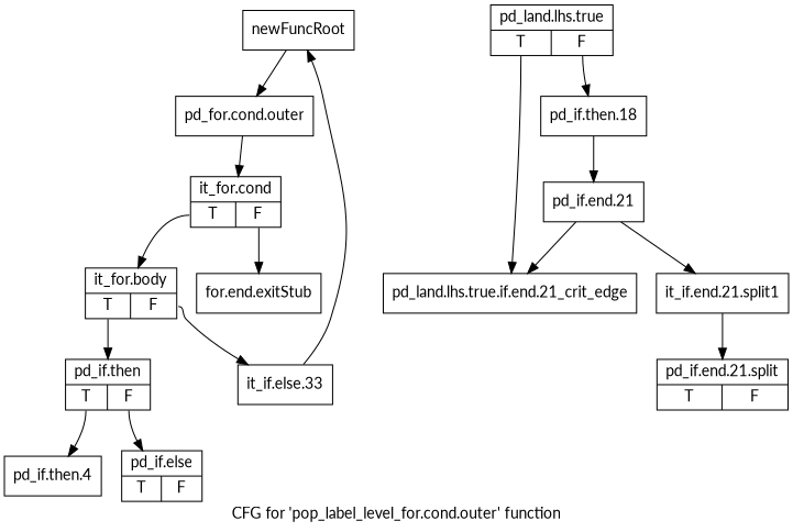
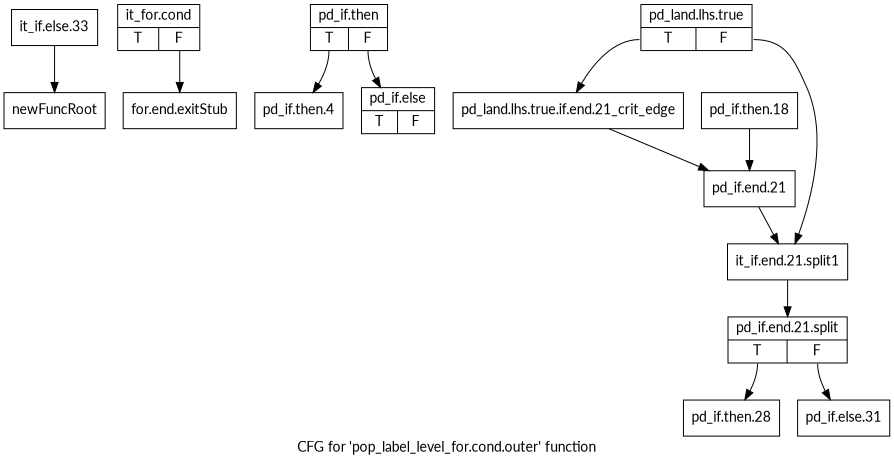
  digraph {
    fontname=Lato
    label="CFG for 'pop_label_level_for.cond.outer' function"
    node [fontname=Lato shape=record]
    edge [fontname=Lato]
    n1 [label="{newFuncRoot}"]
-   n2 [label="{pd_for.cond.outer}"]
    n3 [label="{it_for.cond|{<s0>T|<s1>F}}"]
    n4 [label="{for.end.exitStub}"]
-   n5 [label="{it_for.body|{<s0>T|<s1>F}}"]
    n6 [label="{pd_if.then|{<s0>T|<s1>F}}"]
    n7 [label="{it_if.else.33}"]
    n8 [label="{pd_if.then.4}"]
    n9 [label="{pd_if.else|{<s0>T|<s1>F}}"]
    n10 [label="{pd_if.end.21}"]
    n11 [label="{it_if.end.21.split1}"]
    n12 [label="{pd_land.lhs.true|{<s0>T|<s1>F}}"]
    n13 [label="{pd_land.lhs.true.if.end.21_crit_edge}"]
    n14 [label="{pd_if.then.18}"]
    n15 [label="{pd_if.end.21.split|{<s0>T|<s1>F}}"]
-   n1 -> n2
-   n2 -> n3
+   n16 [label="{pd_if.then.28}"]
+   n17 [label="{pd_if.else.31}"]
    n3 -> n4 [tailport=s1]
-   n3 -> n5 [tailport=s0]
-   n5 -> n6 [tailport=s0]
-   n5 -> n7 [tailport=s1]
    n6 -> n8 [tailport=s0]
    n6 -> n9 [tailport=s1]
    n7 -> n1
    n10 -> n11
    n11 -> n15
    n12 -> n13 [tailport=s0]
-   n12 -> n14 [tailport=s1]
-   n10 -> n13
+   n12 -> n11 [tailport=s1]
+   n13 -> n10
    n14 -> n10
+   n15 -> n16 [tailport=s0]
+   n15 -> n17 [tailport=s1]
  }
